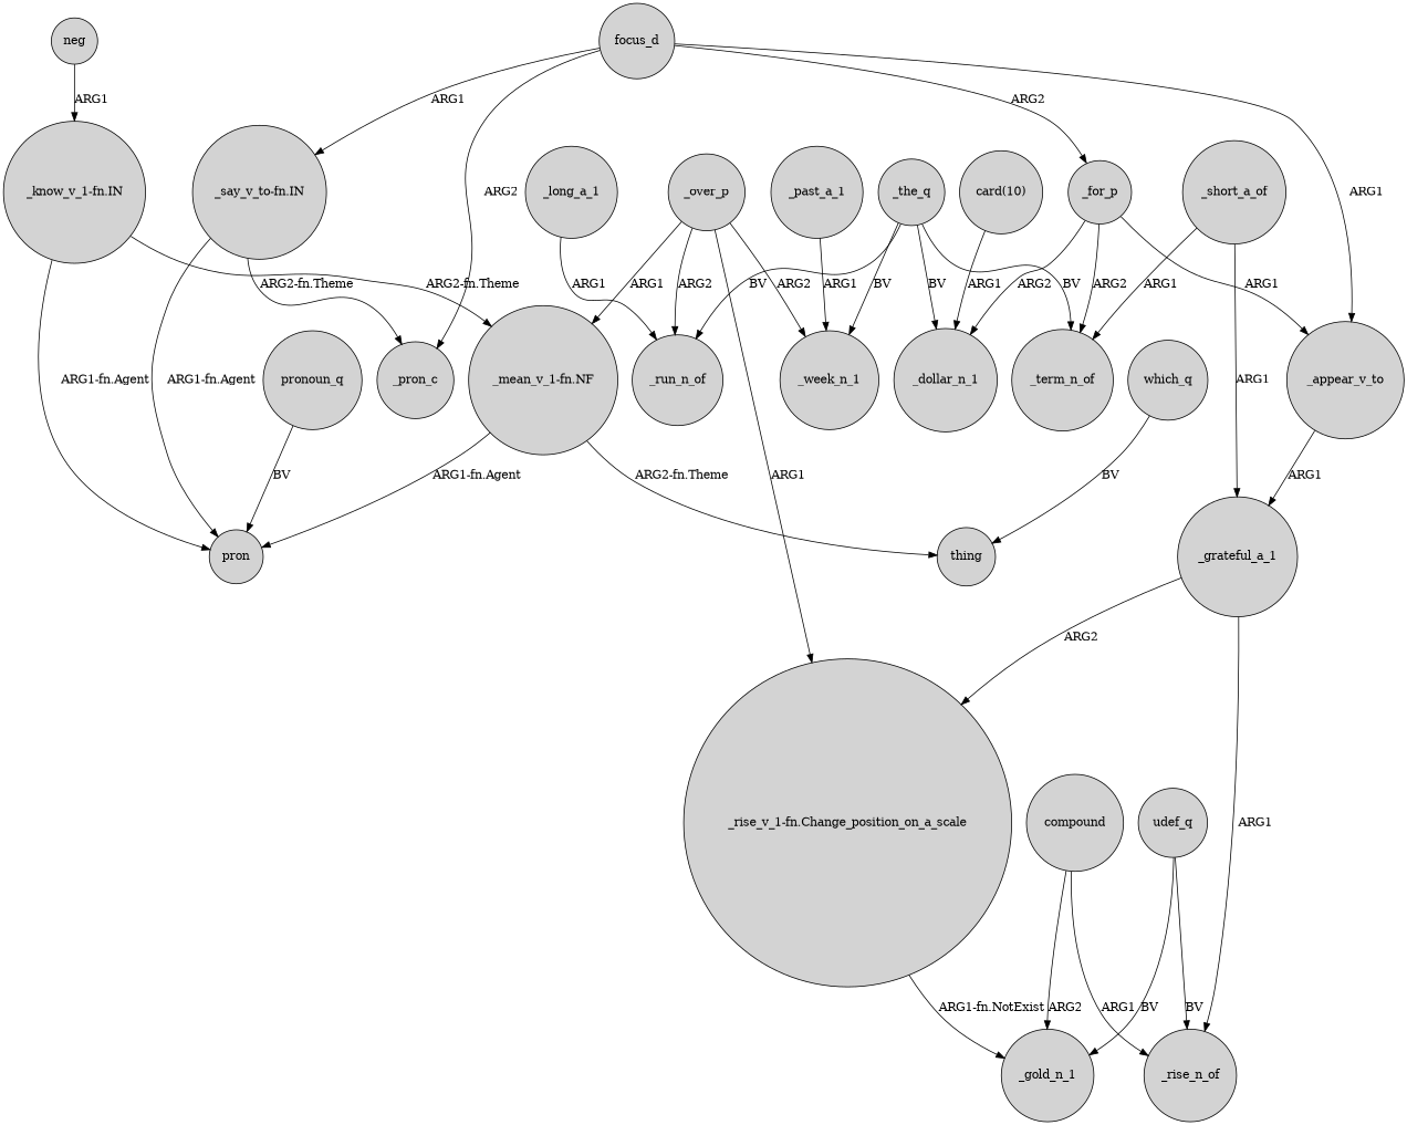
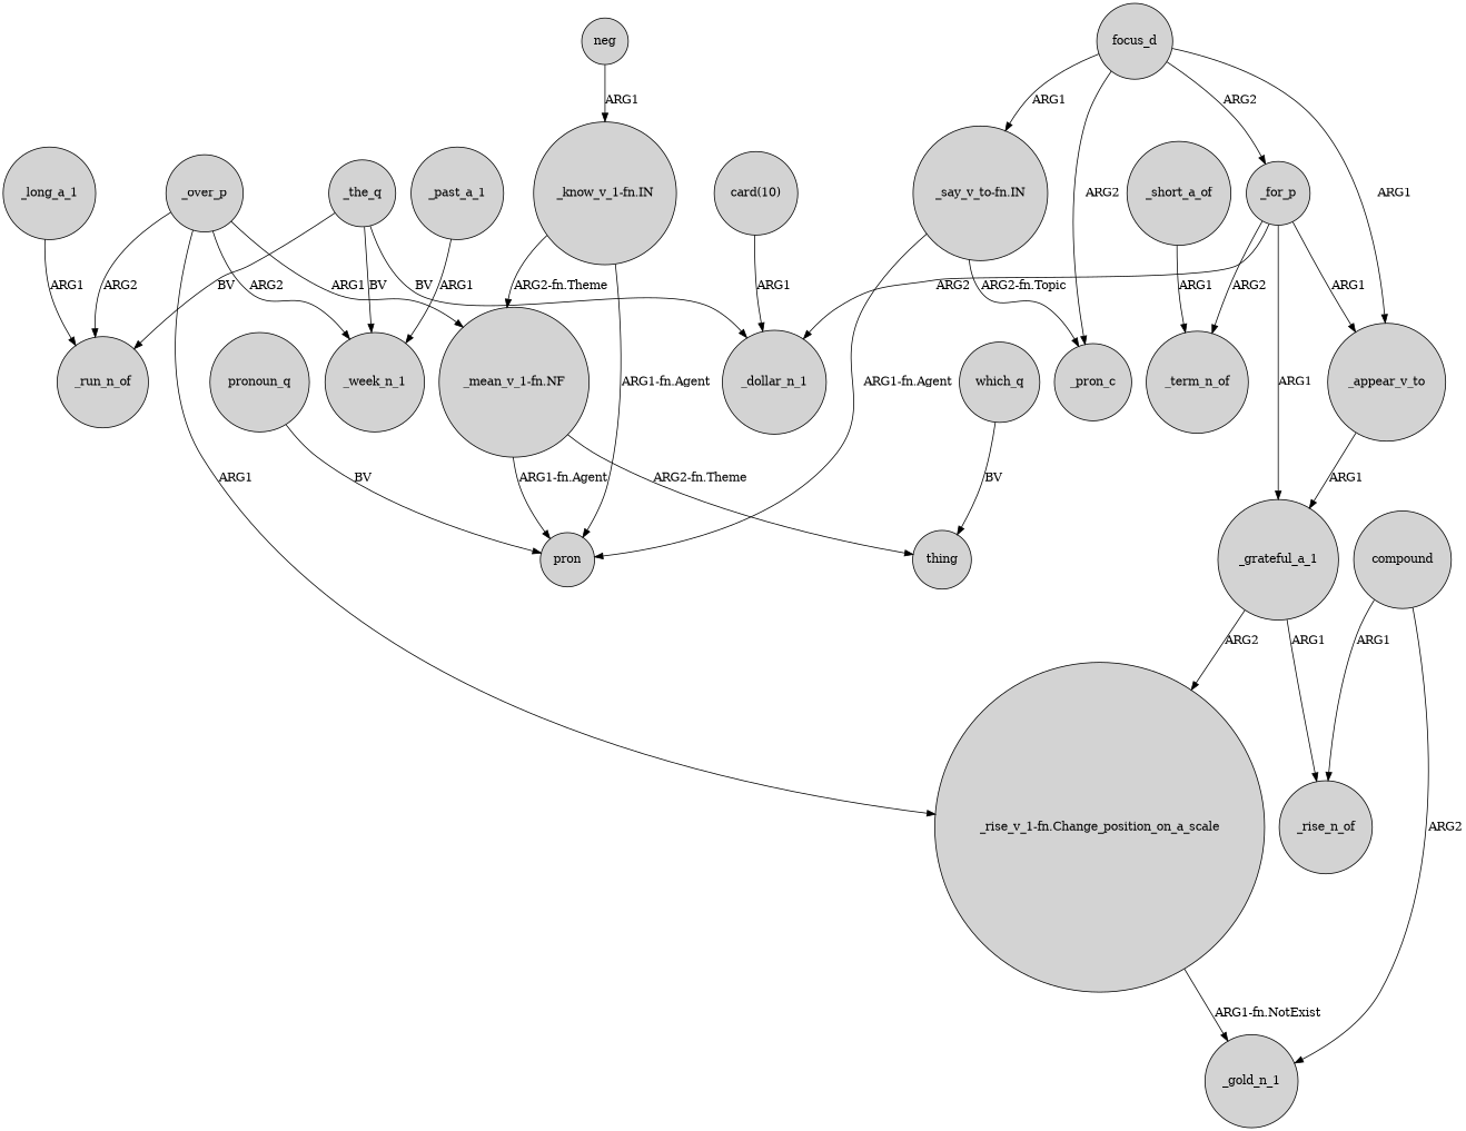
  digraph {
    node [shape=circle style=filled]
    _long_a_1
    _run_n_of
    "_know_v_1-fn.IN"
    "_mean_v_1-fn.NF"
    pron
    thing
    _over_p
    "_rise_v_1-fn.Change_position_on_a_scale"
    _week_n_1
    _gold_n_1
    _for_p
    _term_n_of
    _dollar_n_1
    _grateful_a_1
    _appear_v_to
    n16 [label=_rise_n_of]
    compound
    _past_a_1
    _short_a_of
    _the_q
    focus_d
    n22 [label=_pron_c]
    "_say_v_to-fn.IN"
    "card(10)"
    pronoun_q
    neg
-   udef_q
    which_q
    _long_a_1 -> _run_n_of [label=ARG1]
    "_know_v_1-fn.IN" -> "_mean_v_1-fn.NF" [label="ARG2-fn.Theme"]
    "_know_v_1-fn.IN" -> pron [label="ARG1-fn.Agent"]
    "_mean_v_1-fn.NF" -> pron [label="ARG1-fn.Agent"]
    "_mean_v_1-fn.NF" -> thing [label="ARG2-fn.Theme"]
    _over_p -> _run_n_of [label=ARG2]
    _over_p -> "_mean_v_1-fn.NF" [label=ARG1]
    _over_p -> "_rise_v_1-fn.Change_position_on_a_scale" [label=ARG1]
    _over_p -> _week_n_1 [label=ARG2]
    "_rise_v_1-fn.Change_position_on_a_scale" -> _gold_n_1 [label="ARG1-fn.NotExist"]
    _for_p -> _term_n_of [label=ARG2]
    _for_p -> _dollar_n_1 [label=ARG2]
-   _short_a_of -> _grateful_a_1 [label=ARG1]
+   _for_p -> _grateful_a_1 [label=ARG1]
    _for_p -> _appear_v_to [label=ARG1]
    _grateful_a_1 -> "_rise_v_1-fn.Change_position_on_a_scale" [label=ARG2]
    _grateful_a_1 -> n16 [label=ARG1]
    _appear_v_to -> _grateful_a_1 [label=ARG1]
    compound -> _gold_n_1 [label=ARG2]
    compound -> n16 [label=ARG1]
    _past_a_1 -> _week_n_1 [label=ARG1]
    _short_a_of -> _term_n_of [label=ARG1]
    _the_q -> _run_n_of [label=BV]
    _the_q -> _week_n_1 [label=BV]
-   _the_q -> _term_n_of [label=BV]
    _the_q -> _dollar_n_1 [label=BV]
    focus_d -> _for_p [label=ARG2]
    focus_d -> _appear_v_to [label=ARG1]
    focus_d -> n22 [label=ARG2]
    focus_d -> "_say_v_to-fn.IN" [label=ARG1]
    "_say_v_to-fn.IN" -> pron [label="ARG1-fn.Agent"]
-   "_say_v_to-fn.IN" -> n22 [label="ARG2-fn.Theme"]
+   "_say_v_to-fn.IN" -> n22 [label="ARG2-fn.Topic"]
    "card(10)" -> _dollar_n_1 [label=ARG1]
    pronoun_q -> pron [label=BV]
    neg -> "_know_v_1-fn.IN" [label=ARG1]
-   udef_q -> _gold_n_1 [label=BV]
-   udef_q -> n16 [label=BV]
    which_q -> thing [label=BV]
  }
